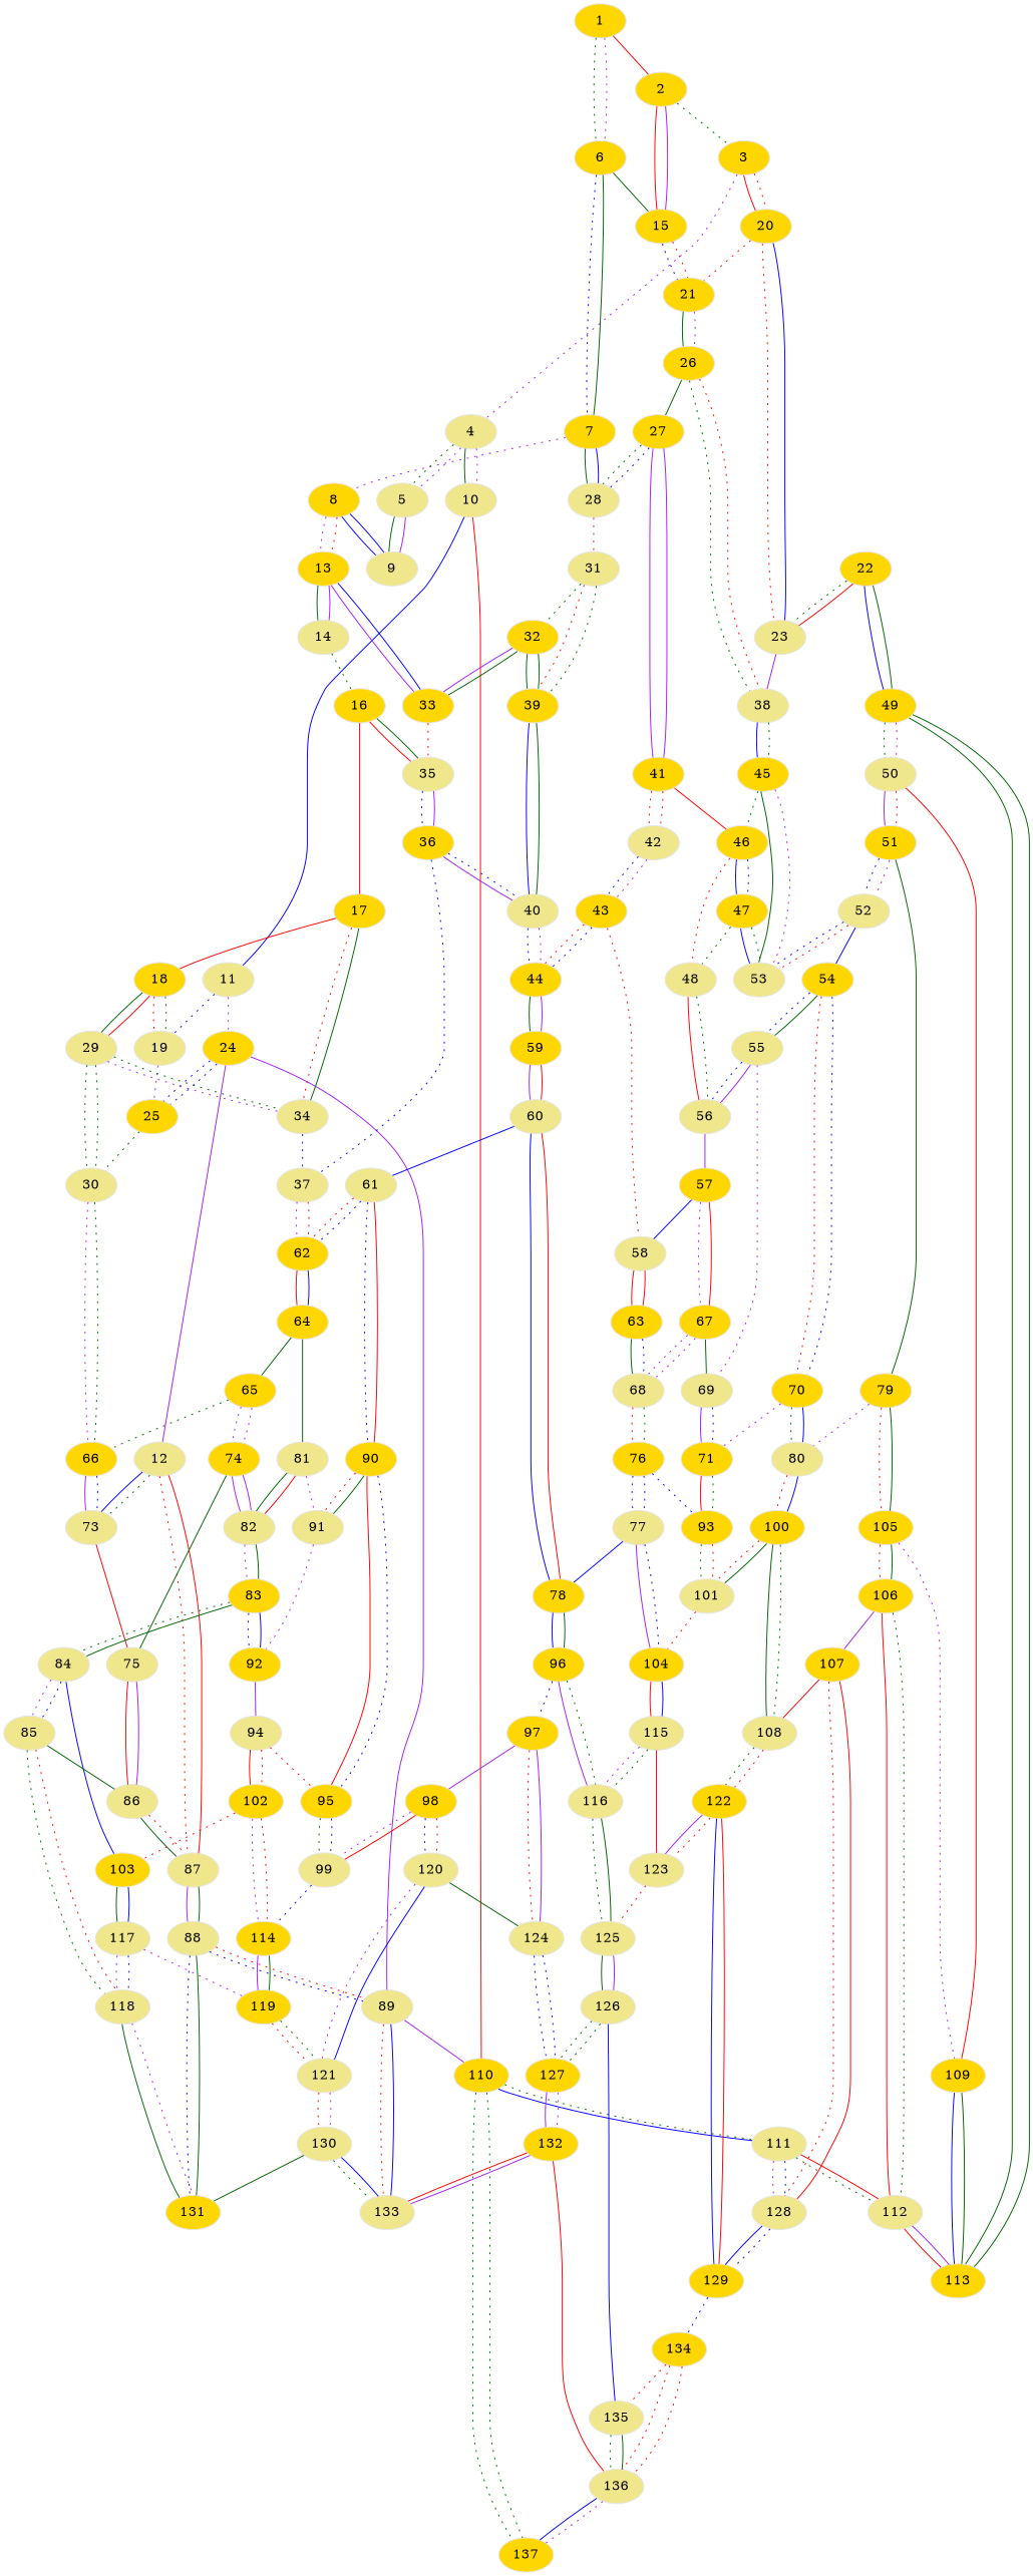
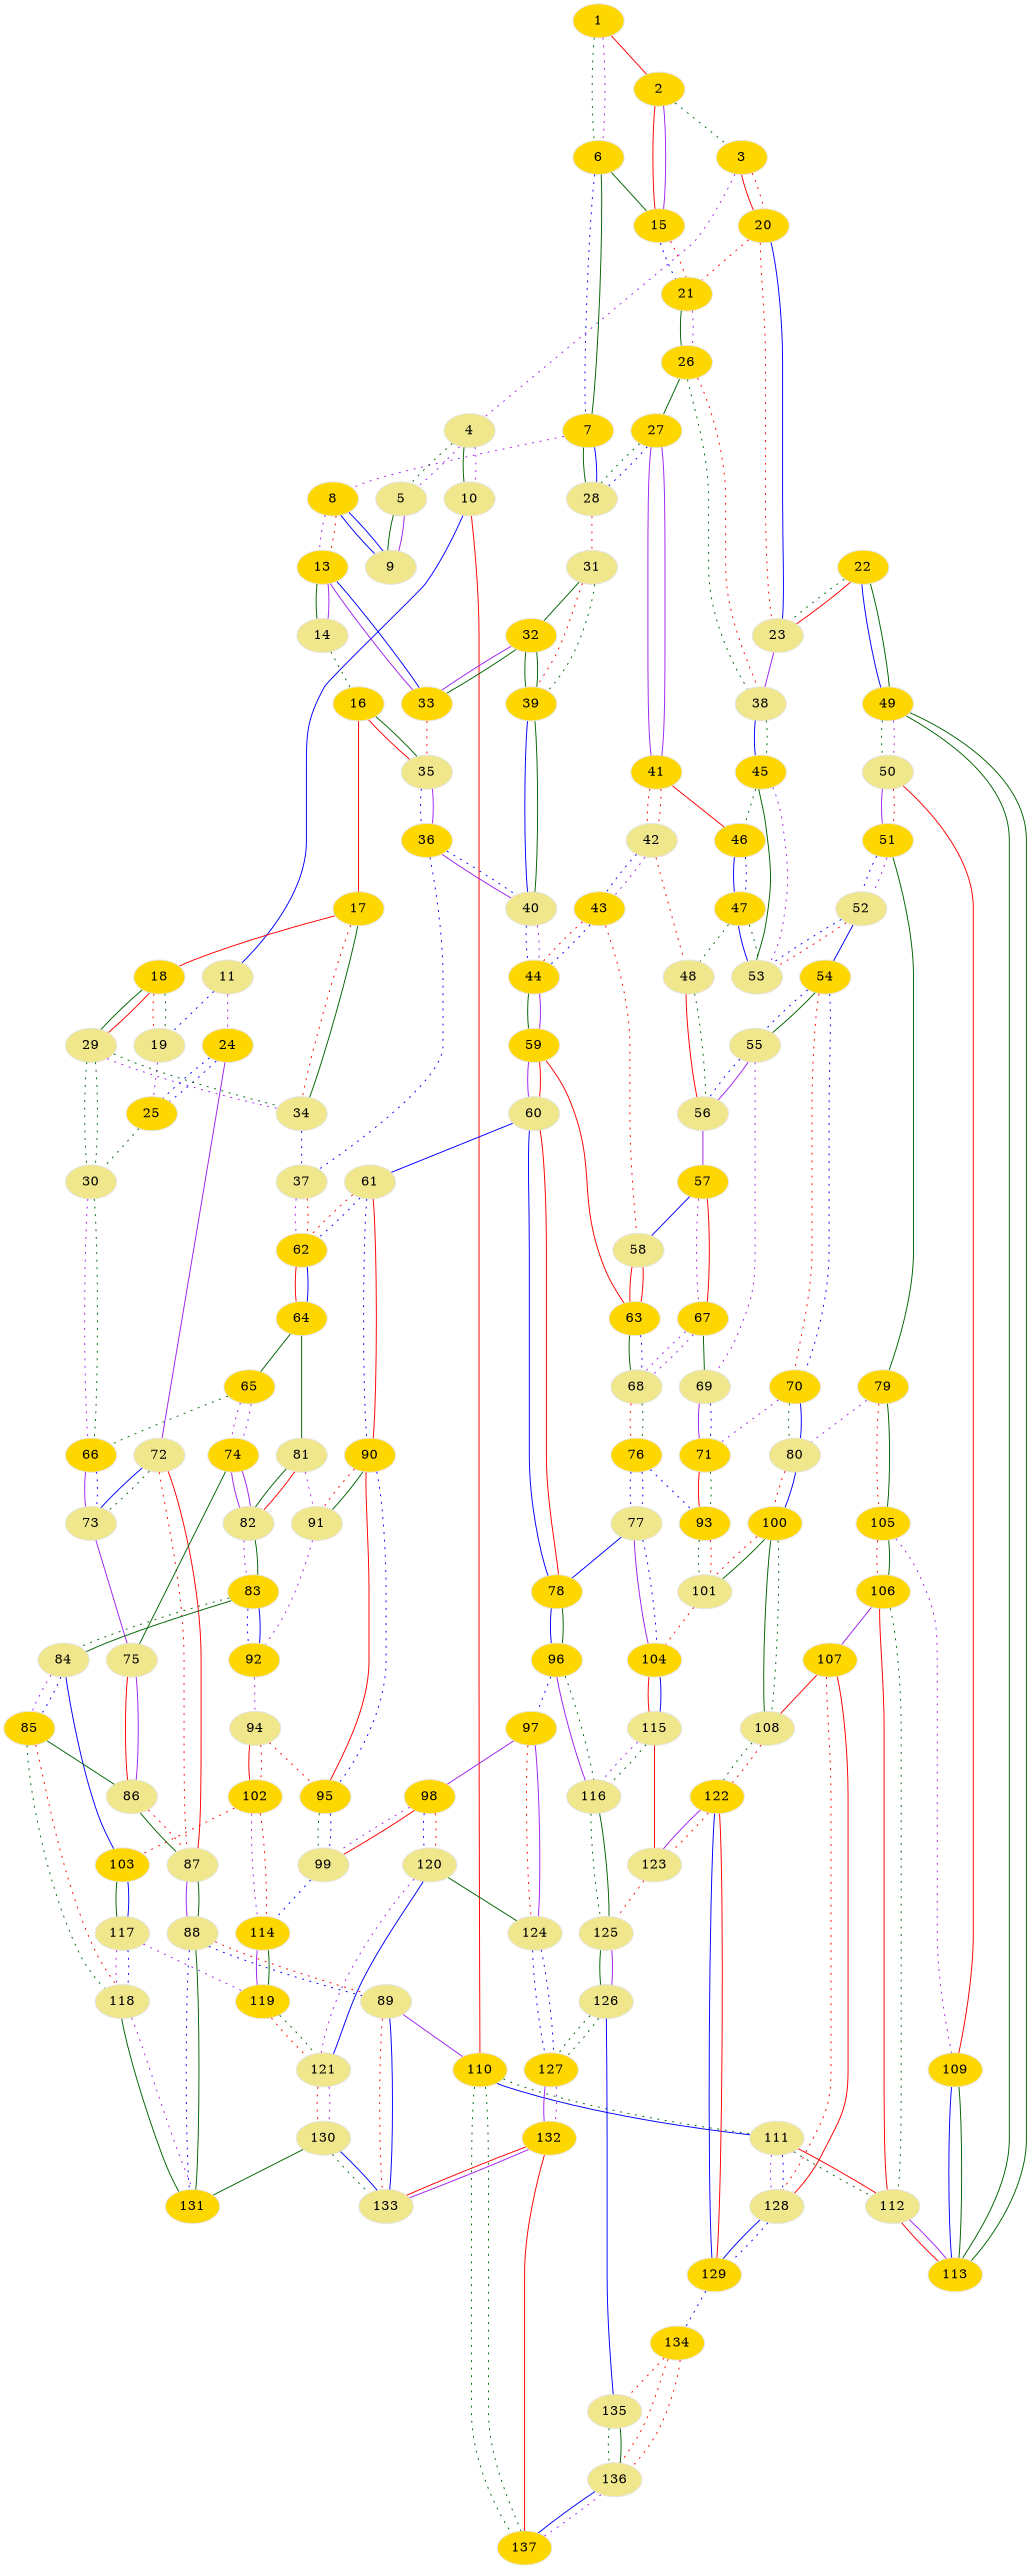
  graph {
    node [color=gray90 fillcolor=gold style=filled]
    edge [color=darkgreen style=dotted]
    1
    2
    6
    3
    15
    7
    4 [fillcolor=khaki]
    20
    21
    5 [fillcolor=khaki]
    10 [fillcolor=khaki]
    23 [fillcolor=khaki]
    9 [fillcolor=khaki]
    11 [fillcolor=khaki]
    110
    8
    28 [fillcolor=khaki]
    13
    31 [fillcolor=khaki]
    14 [fillcolor=khaki]
    33
    19 [fillcolor=khaki]
    24
    22
    49
    111 [fillcolor=khaki]
    137
    25
-   72 [fillcolor=khaki label=12]
+   72 [fillcolor=khaki]
    89 [fillcolor=khaki]
    16
    35 [fillcolor=khaki]
    17
    26
    18
    34 [fillcolor=khaki]
    36
    29 [fillcolor=khaki]
    37 [fillcolor=khaki]
    30 [fillcolor=khaki]
    38 [fillcolor=khaki]
    27
    50 [fillcolor=khaki]
    113
    45
    73 [fillcolor=khaki]
    87 [fillcolor=khaki]
    133 [fillcolor=khaki]
    66
    41
    42 [fillcolor=khaki]
    46
    32
    39
    40 [fillcolor=khaki]
    62
    44
    64
    53 [fillcolor=khaki]
    59
    43
    48 [fillcolor=khaki]
    47
    58 [fillcolor=khaki]
    56 [fillcolor=khaki]
    63
    60 [fillcolor=khaki]
    57
    51
    109
    52 [fillcolor=khaki]
    79
    54
    80 [fillcolor=khaki]
    105
    55 [fillcolor=khaki]
    70
    69 [fillcolor=khaki]
    71
    67
    68 [fillcolor=khaki]
    61 [fillcolor=khaki]
    78
    90
    96
    91 [fillcolor=khaki]
    95
    65
    81 [fillcolor=khaki]
    76
    74
    82 [fillcolor=khaki]
    75 [fillcolor=khaki]
    93
    77 [fillcolor=khaki]
    100
    101 [fillcolor=khaki]
    88 [fillcolor=khaki]
    86 [fillcolor=khaki]
    83
    104
    115 [fillcolor=khaki]
    97
    116 [fillcolor=khaki]
    106
    108 [fillcolor=khaki]
    92
    84 [fillcolor=khaki]
-   85 [fillcolor=khaki]
+   85
    103
    94 [fillcolor=khaki]
    118 [fillcolor=khaki]
    117 [fillcolor=khaki]
    131
    99 [fillcolor=khaki]
    102
    114
    98
    124 [fillcolor=khaki]
    125 [fillcolor=khaki]
    120 [fillcolor=khaki]
    127
    121 [fillcolor=khaki]
    119
    122
    123 [fillcolor=khaki]
    107
    112 [fillcolor=khaki]
    128 [fillcolor=khaki]
    129
    126 [fillcolor=khaki]
    130 [fillcolor=khaki]
    134
    132
    135 [fillcolor=khaki]
    136 [fillcolor=khaki]
    1 -- 2 [color=red style=solid]
    1 -- 6
    1 -- 6 [color=purple]
    2 -- 3
    2 -- 15 [color=red style=solid]
    2 -- 15 [color=purple style=solid]
    6 -- 15 [style=solid]
    6 -- 7 [color=blue]
    6 -- 7 [style=solid]
    3 -- 4 [color=purple]
    3 -- 20 [color=red style=solid]
    3 -- 20 [color=red]
    15 -- 21 [color=blue]
    15 -- 21 [color=red]
    7 -- 8 [color=purple]
    7 -- 28 [style=solid]
    7 -- 28 [color=blue style=solid]
    4 -- 5
    4 -- 5 [color=purple]
    4 -- 10 [style=solid]
    4 -- 10 [color=purple]
    20 -- 21 [color=red]
    20 -- 23 [color=red]
    20 -- 23 [color=blue style=solid]
    21 -- 26 [style=solid]
    21 -- 26 [color=purple]
    5 -- 9 [style=solid]
    5 -- 9 [color=purple style=solid]
    10 -- 11 [color=blue style=solid]
    10 -- 110 [color=red style=solid]
    23 -- 38 [color=purple style=solid]
    11 -- 19 [color=blue]
    11 -- 24 [color=purple]
    110 -- 111 [color=blue style=solid]
    110 -- 111
    110 -- 137
    110 -- 137
    8 -- 9 [color=blue style=solid]
    8 -- 9 [color=blue style=solid]
    8 -- 13 [color=purple]
    8 -- 13 [color=red]
    28 -- 31 [color=red]
    13 -- 14 [style=solid]
    13 -- 14 [color=purple style=solid]
    13 -- 33 [color=purple style=solid]
    13 -- 33 [color=blue style=solid]
-   31 -- 32
+   31 -- 32 [style=solid]
    31 -- 39 [color=red]
    31 -- 39
    14 -- 16
    33 -- 35 [color=red]
    19 -- 25 [color=purple]
    24 -- 25 [color=blue]
    24 -- 25 [color=blue]
    24 -- 72 [color=purple style=solid]
-   24 -- 89 [color=purple style=solid]
    22 -- 23
    22 -- 23 [color=red style=solid]
    22 -- 49 [color=blue style=solid]
    22 -- 49 [style=solid]
    49 -- 50
    49 -- 50 [color=purple]
    49 -- 113 [style=solid]
    49 -- 113 [style=solid]
    111 -- 112
    111 -- 112 [color=red style=solid]
    111 -- 128 [color=purple]
    111 -- 128 [color=blue]
    25 -- 30
    72 -- 73 [color=blue style=solid]
    72 -- 73
    72 -- 87 [color=red]
    72 -- 87 [color=red style=solid]
    89 -- 110 [color=purple style=solid]
    89 -- 133 [color=red]
    89 -- 133 [color=blue style=solid]
    16 -- 35 [color=red style=solid]
    16 -- 35 [style=solid]
    16 -- 17 [color=red style=solid]
    35 -- 36 [color=blue]
    35 -- 36 [color=purple style=solid]
    17 -- 18 [color=red style=solid]
    17 -- 34 [color=red]
    17 -- 34 [style=solid]
    26 -- 38
    26 -- 38 [color=red]
    26 -- 27 [style=solid]
    18 -- 19 [color=red]
    18 -- 19
    18 -- 29 [style=solid]
    18 -- 29 [color=red style=solid]
    34 -- 37 [color=blue]
    36 -- 37 [color=blue]
    36 -- 40 [color=purple style=solid]
    36 -- 40 [color=blue]
    29 -- 34 [color=purple]
    29 -- 34
    29 -- 30
    29 -- 30
    37 -- 62 [color=purple]
    37 -- 62 [color=red]
    30 -- 66 [color=purple]
    30 -- 66
    38 -- 45 [color=blue style=solid]
    38 -- 45
    27 -- 28
    27 -- 28 [color=blue]
    27 -- 41 [color=purple style=solid]
    27 -- 41 [color=purple style=solid]
    50 -- 51 [color=purple style=solid]
    50 -- 51 [color=red]
    50 -- 109 [color=red style=solid]
    45 -- 46
    45 -- 53 [style=solid]
    45 -- 53 [color=purple]
-   73 -- 75 [color=red style=solid]
+   73 -- 75 [color=purple style=solid]
    87 -- 88 [color=purple style=solid]
    87 -- 88 [style=solid]
    66 -- 73 [color=purple style=solid]
    66 -- 73 [color=blue]
    41 -- 42 [color=red]
    41 -- 42 [color=red]
    41 -- 46 [color=red style=solid]
    42 -- 43 [color=blue]
    42 -- 43 [color=purple]
-   46 -- 48 [color=red]
+   42 -- 48 [color=red]
    46 -- 47 [color=blue style=solid]
    46 -- 47 [color=blue]
    32 -- 33 [color=purple style=solid]
    32 -- 33 [style=solid]
    32 -- 39 [style=solid]
    32 -- 39 [style=solid]
    39 -- 40 [color=blue style=solid]
    39 -- 40 [style=solid]
    40 -- 44 [color=blue]
    40 -- 44 [color=purple]
    62 -- 64 [color=red style=solid]
    62 -- 64 [color=blue style=solid]
    44 -- 59 [style=solid]
    44 -- 59 [color=purple style=solid]
    64 -- 65 [style=solid]
    64 -- 81 [style=solid]
+   59 -- 63 [color=red style=solid]
    59 -- 60 [color=purple style=solid]
    59 -- 60 [color=red style=solid]
    43 -- 44 [color=red]
    43 -- 44 [color=blue]
    43 -- 58 [color=red]
    48 -- 56 [color=red style=solid]
    48 -- 56
    47 -- 53 [color=blue style=solid]
    47 -- 53
    47 -- 48
    58 -- 63 [color=red style=solid]
    58 -- 63 [color=red style=solid]
    56 -- 57 [color=purple style=solid]
    63 -- 68 [style=solid]
    63 -- 68 [color=blue]
    60 -- 61 [color=blue style=solid]
    60 -- 78 [color=blue style=solid]
    60 -- 78 [color=red style=solid]
    57 -- 58 [color=blue style=solid]
    57 -- 67 [color=purple]
    57 -- 67 [color=red style=solid]
    51 -- 52 [color=blue]
    51 -- 52 [color=purple]
    51 -- 79 [style=solid]
    109 -- 113 [color=blue style=solid]
    109 -- 113 [style=solid]
    52 -- 53 [color=blue]
    52 -- 53 [color=red]
    52 -- 54 [color=blue style=solid]
    79 -- 80 [color=purple]
    79 -- 105 [color=red]
    79 -- 105 [style=solid]
    54 -- 55 [color=blue]
    54 -- 55 [style=solid]
    54 -- 70 [color=red]
    54 -- 70 [color=blue]
    80 -- 100 [color=red]
    80 -- 100 [color=blue style=solid]
    105 -- 109 [color=purple]
    105 -- 106 [color=red]
    105 -- 106 [style=solid]
    55 -- 56 [color=blue]
    55 -- 56 [color=purple style=solid]
    55 -- 69 [color=purple]
    70 -- 80
    70 -- 80 [color=blue style=solid]
    70 -- 71 [color=purple]
    69 -- 71 [color=purple style=solid]
    69 -- 71 [color=blue]
    71 -- 93 [color=red style=solid]
    71 -- 93
    67 -- 69 [style=solid]
    67 -- 68 [color=purple]
    67 -- 68 [color=purple]
    68 -- 76 [color=red]
    68 -- 76
    61 -- 62 [color=red]
    61 -- 62 [color=blue]
    61 -- 90 [color=blue]
    61 -- 90 [color=red style=solid]
    78 -- 96 [color=blue style=solid]
    78 -- 96 [style=solid]
    90 -- 91 [color=red]
    90 -- 91 [style=solid]
    90 -- 95 [color=red style=solid]
    90 -- 95 [color=blue]
    96 -- 97 [color=blue]
    96 -- 116 [color=purple style=solid]
    96 -- 116
    91 -- 92 [color=purple]
    95 -- 99
    95 -- 99 [color=blue]
    65 -- 66
    65 -- 74 [color=purple]
    65 -- 74 [color=purple]
    81 -- 91 [color=purple]
    81 -- 82 [style=solid]
    81 -- 82 [color=red style=solid]
    76 -- 93 [color=blue]
    76 -- 77 [color=blue]
    76 -- 77 [color=blue]
    74 -- 82 [color=purple style=solid]
    74 -- 82 [color=purple style=solid]
    74 -- 75 [style=solid]
    82 -- 83 [color=purple]
    82 -- 83 [style=solid]
    75 -- 86 [color=red style=solid]
    75 -- 86 [color=purple style=solid]
    93 -- 101
    93 -- 101 [color=red]
    77 -- 78 [color=blue style=solid]
    77 -- 104 [color=purple style=solid]
    77 -- 104 [color=blue]
    100 -- 101 [color=red]
    100 -- 101 [style=solid]
    100 -- 108 [style=solid]
    100 -- 108
    101 -- 104 [color=red]
    88 -- 89 [color=blue]
    88 -- 89 [color=red]
    88 -- 131 [color=blue]
    88 -- 131 [style=solid]
    86 -- 87 [style=solid]
    86 -- 87 [color=red]
    83 -- 92 [color=blue]
    83 -- 92 [color=blue style=solid]
    83 -- 84
    83 -- 84 [style=solid]
    104 -- 115 [color=red style=solid]
    104 -- 115 [color=blue style=solid]
    115 -- 116 [color=purple]
    115 -- 116
    115 -- 123 [color=red style=solid]
    97 -- 98 [color=purple style=solid]
    97 -- 124 [color=red]
    97 -- 124 [color=purple style=solid]
    116 -- 125
    116 -- 125 [style=solid]
    106 -- 107 [color=purple style=solid]
    106 -- 112 [color=red style=solid]
    106 -- 112
    108 -- 122
    108 -- 122 [color=red]
-   92 -- 94 [color=purple style=solid]
+   92 -- 94 [color=purple]
    84 -- 85 [color=purple]
    84 -- 85 [color=blue]
    84 -- 103 [color=blue style=solid]
    85 -- 86 [style=solid]
    85 -- 118
    85 -- 118 [color=red]
    103 -- 117 [style=solid]
    103 -- 117 [color=blue style=solid]
    94 -- 95 [color=red]
    94 -- 102 [color=red style=solid]
    94 -- 102 [color=red]
    118 -- 131 [style=solid]
    118 -- 131 [color=purple]
    117 -- 118 [color=purple]
    117 -- 118 [color=blue]
    117 -- 119 [color=purple]
    99 -- 114 [color=blue]
    102 -- 103 [color=red]
    102 -- 114 [color=purple]
    102 -- 114 [color=red]
    114 -- 119 [color=purple style=solid]
    114 -- 119 [style=solid]
    98 -- 99 [color=purple]
    98 -- 99 [color=red style=solid]
    98 -- 120 [color=blue]
    98 -- 120 [color=red]
    124 -- 127 [color=blue]
    124 -- 127 [color=blue]
    125 -- 126 [style=solid]
    125 -- 126 [color=purple style=solid]
    120 -- 124 [style=solid]
    120 -- 121 [color=purple]
    120 -- 121 [color=blue style=solid]
    127 -- 132 [color=purple style=solid]
    127 -- 132 [color=purple]
    121 -- 130 [color=red]
    121 -- 130 [color=purple]
    119 -- 121 [color=red]
    119 -- 121
    122 -- 123 [color=purple style=solid]
    122 -- 123 [color=red]
    122 -- 129 [color=blue style=solid]
    122 -- 129 [color=red style=solid]
    123 -- 125 [color=red]
    107 -- 108 [color=red style=solid]
    107 -- 128 [color=red]
    107 -- 128 [color=red style=solid]
    112 -- 113 [color=red style=solid]
    112 -- 113 [color=purple style=solid]
    128 -- 129 [color=blue style=solid]
    128 -- 129 [color=blue]
    129 -- 134 [color=blue]
    126 -- 127
    126 -- 127
    126 -- 135 [color=blue style=solid]
    130 -- 133
    130 -- 133 [color=blue style=solid]
    130 -- 131 [style=solid]
    134 -- 135 [color=red]
    134 -- 136 [color=red]
    134 -- 136 [color=red]
-   132 -- 136 [color=red style=solid]
+   132 -- 137 [color=red style=solid]
    132 -- 133 [color=red style=solid]
    132 -- 133 [color=purple style=solid]
    135 -- 136
    135 -- 136 [style=solid]
    136 -- 137 [color=blue style=solid]
    136 -- 137 [color=purple]
  }
